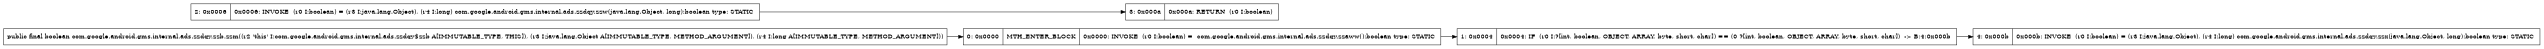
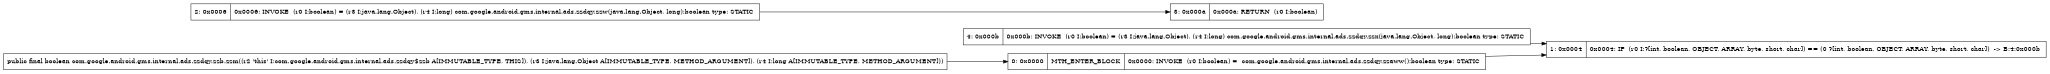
  digraph {
    rankdir=LR
    node [shape=record]
    n1 [label="{0\:\ 0x0000|MTH_ENTER_BLOCK\l|0x0000: INVOKE  (r0 I:boolean) =  com.google.android.gms.internal.ads.zzdqy.zzaww():boolean type: STATIC \l}"]
    n2 [label="{1\:\ 0x0004|0x0004: IF  (r0 I:?[int, boolean, OBJECT, ARRAY, byte, short, char]) == (0 ?[int, boolean, OBJECT, ARRAY, byte, short, char])  \-\> B:4:0x000b \l}"]
    n3 [label="{4\:\ 0x000b|0x000b: INVOKE  (r0 I:boolean) = (r3 I:java.lang.Object), (r4 I:long) com.google.android.gms.internal.ads.zzdqy.zzx(java.lang.Object, long):boolean type: STATIC \l}"]
    n4 [label="{2\:\ 0x0006|0x0006: INVOKE  (r0 I:boolean) = (r3 I:java.lang.Object), (r4 I:long) com.google.android.gms.internal.ads.zzdqy.zzw(java.lang.Object, long):boolean type: STATIC \l}"]
    n5 [label="{3\:\ 0x000a|0x000a: RETURN  (r0 I:boolean) \l}"]
    n6 [label="{public final boolean com.google.android.gms.internal.ads.zzdqy.zzb.zzm((r2 'this' I:com.google.android.gms.internal.ads.zzdqy$zzb A[IMMUTABLE_TYPE, THIS]), (r3 I:java.lang.Object A[IMMUTABLE_TYPE, METHOD_ARGUMENT]), (r4 I:long A[IMMUTABLE_TYPE, METHOD_ARGUMENT])) }"]
    n1 -> n2
-   n2 -> n3
+   n3 -> n2
    n4 -> n5
    n6 -> n1
  }
